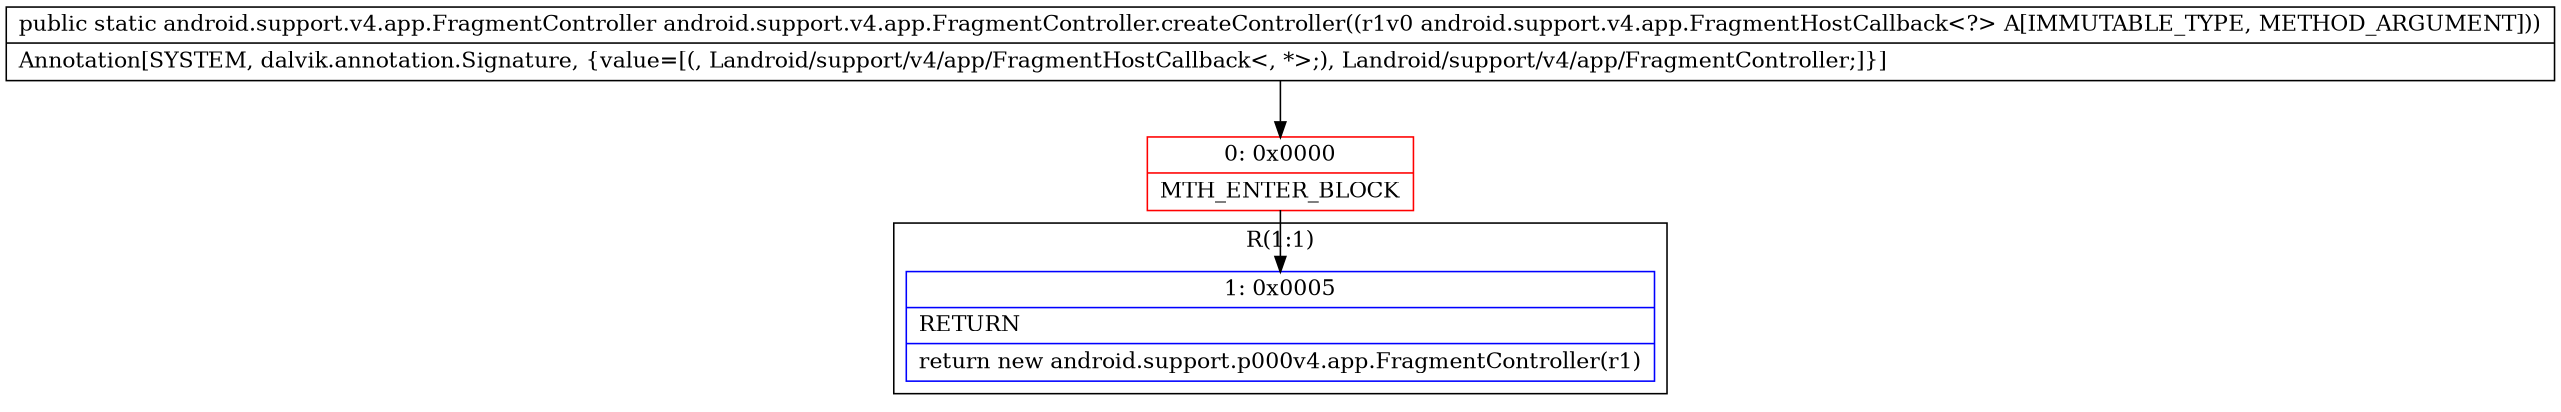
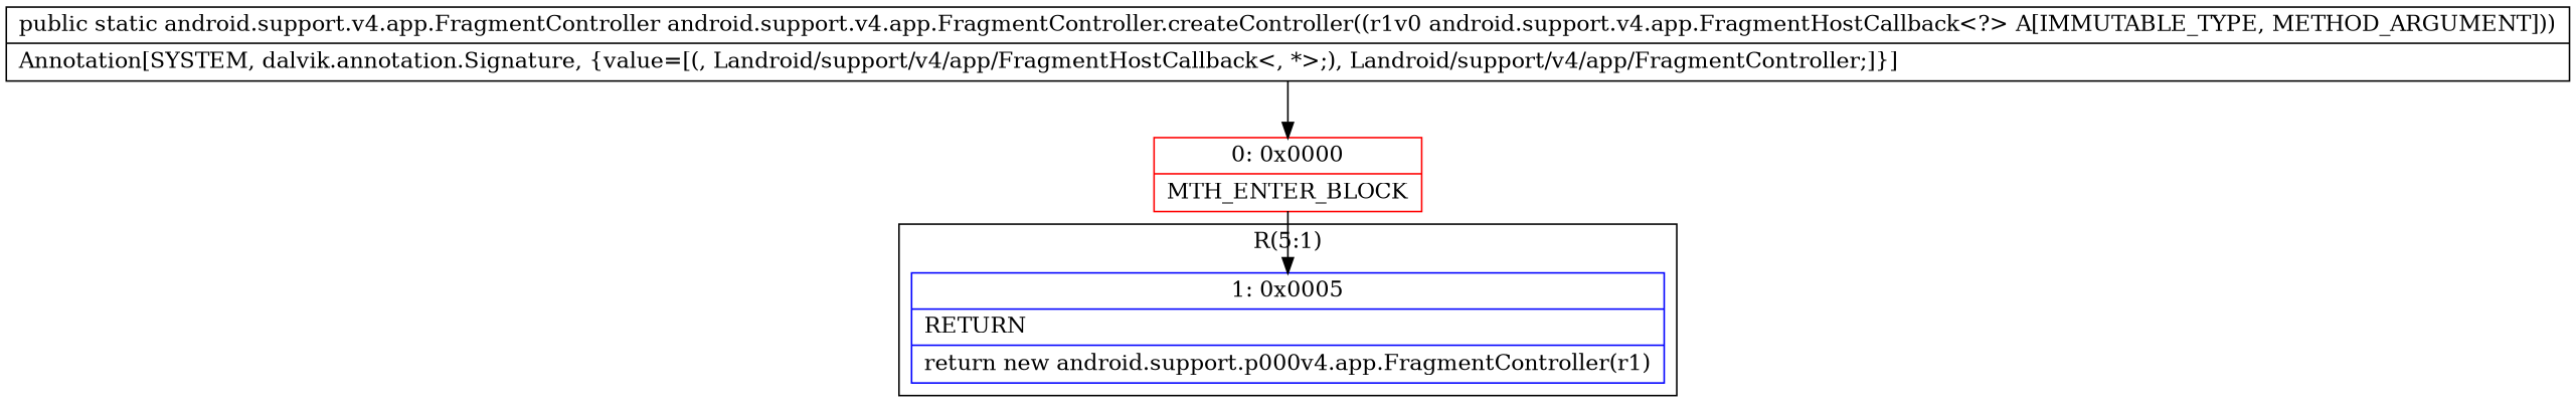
  digraph {
    node [shape=record]
    n1 [color=blue label="{1\:\ 0x0005|RETURN\l|return new android.support.p000v4.app.FragmentController(r1)\l}"]
    n2 [color=red label="{0\:\ 0x0000|MTH_ENTER_BLOCK\l}"]
    n3 [label="{public static android.support.v4.app.FragmentController android.support.v4.app.FragmentController.createController((r1v0 android.support.v4.app.FragmentHostCallback\<?\> A[IMMUTABLE_TYPE, METHOD_ARGUMENT]))  | Annotation[SYSTEM, dalvik.annotation.Signature, \{value=[(, Landroid\/support\/v4\/app\/FragmentHostCallback\<, *\>;), Landroid\/support\/v4\/app\/FragmentController;]\}]\l}"]
    subgraph cluster_1 {
-     label="R(1:1)"
+     label="R(5:1)"
      n1
    }
    n2 -> n1
    n3 -> n2
  }
